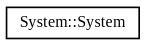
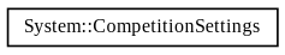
  digraph {
    rankdir=LR
    fontname="Liberation Serif"
-   n1 [color=black fillcolor=white fontname="Liberation Serif" fontsize=10 height=0.2 label="System::System" shape=record style=filled width=0.4]
+   n1 [color=black fillcolor=white fontname="Liberation Serif" fontsize=10 height=0.2 label="System::CompetitionSettings" shape=record style=filled width=0.4]
  }
